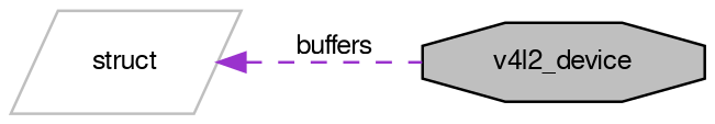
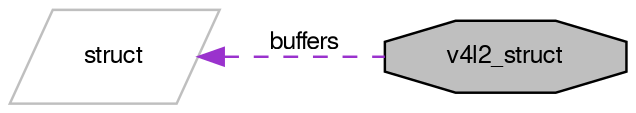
  digraph {
    rankdir=LR
    node [fontname=FreeSans fontsize=10 style=filled]
-   n1 [color=black fillcolor=grey75 fontcolor=black height=0.2 label=v4l2_device shape=octagon width=0.4]
+   n1 [color=black fillcolor=grey75 fontcolor=black height=0.2 label=v4l2_struct shape=octagon width=0.4]
    n2 [color=grey75 fillcolor=white height=0.2 label=struct shape=parallelogram width=0.4]
    n2 -> n1 [color=darkorchid3 dir=back fontname=FreeSans fontsize=10 label=" buffers" labelfontname=FreeSans labelfontsize=10 style=dashed]
  }
